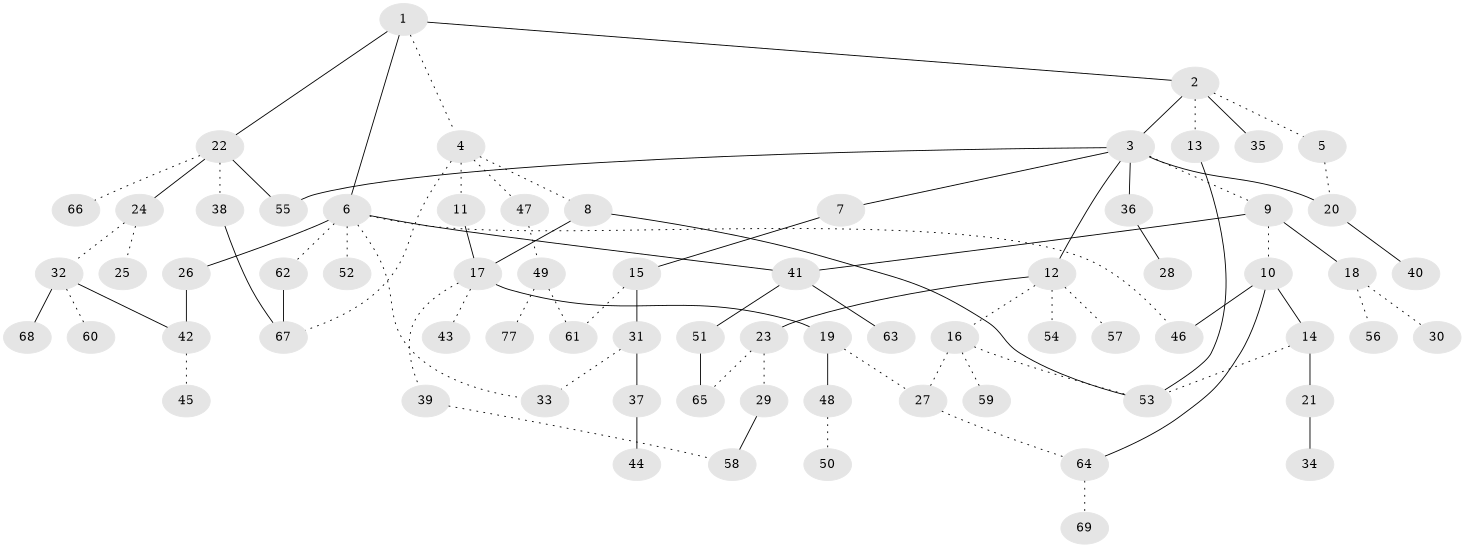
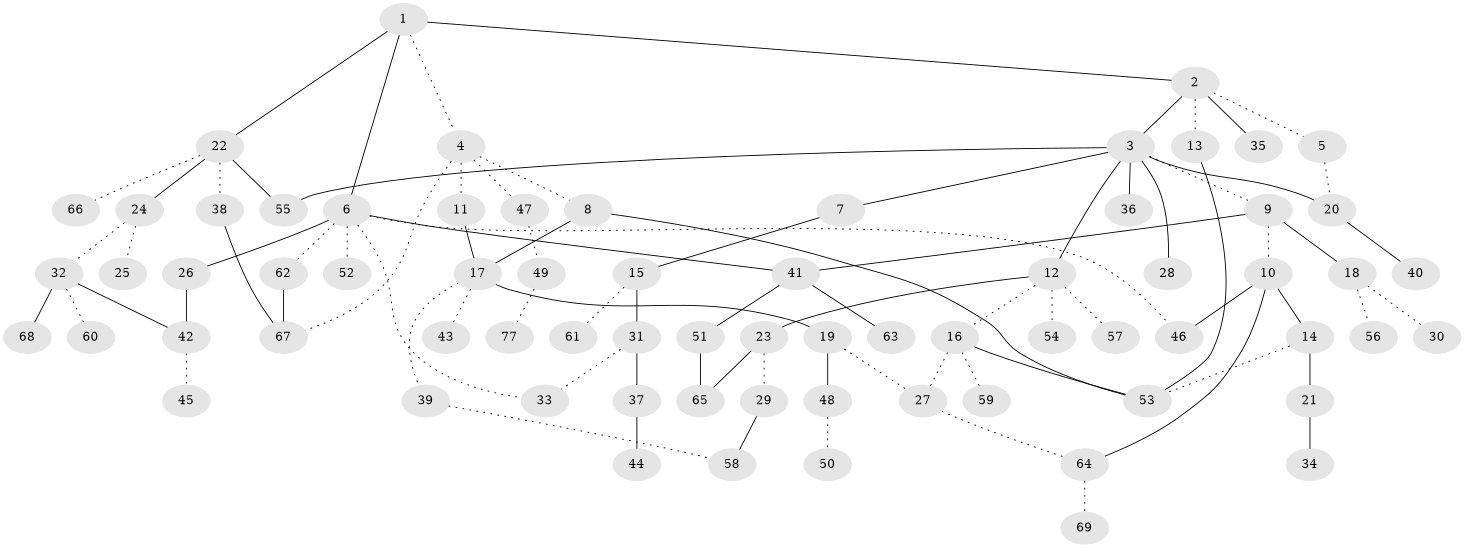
  graph {
    node [color=gray90 style=filled]
    edge [style=solid]
    1
    2
    4
    6
    22
    3
    5
    13
    35
    8
    11
    47
    67
    26
    33
    41
    46
    52
    62
    55
    24
    38
    66
    7
    9
    12
    20
    28
    36
    53
    15
    10
    18
    16
    23
    54
    57
    40
    17
    49
    42
    51
    63
    31
    61
    14
    64
    30
    56
    21
    69
    19
    39
    43
    27
    59
    29
    65
    34
    37
    48
    58
    50
    25
    32
    60
    68
    45
    44
    n70 [label=77]
    1 -- 2
    1 -- 4 [style=dotted]
    1 -- 6
    1 -- 22
    2 -- 3
    2 -- 5 [style=dotted]
    2 -- 13 [style=dotted]
    2 -- 35
    4 -- 8 [style=dotted]
    4 -- 11 [style=dotted]
    4 -- 47 [style=dotted]
    4 -- 67 [style=dotted]
    6 -- 26
    6 -- 33 [style=dotted]
    6 -- 41
    6 -- 46 [style=dotted]
    6 -- 52 [style=dotted]
    6 -- 62 [style=dotted]
    22 -- 55
    22 -- 24
    22 -- 38 [style=dotted]
    22 -- 66 [style=dotted]
    3 -- 55
    3 -- 7
    3 -- 9 [style=dotted]
    3 -- 12
    3 -- 20
-   36 -- 28
+   3 -- 28
    3 -- 36
    5 -- 20 [style=dotted]
    13 -- 53
    8 -- 53
    8 -- 17
    11 -- 17
    47 -- 49 [style=dotted]
    26 -- 42
    41 -- 51
    41 -- 63
    62 -- 67
    24 -- 25 [style=dotted]
    24 -- 32 [style=dotted]
    38 -- 67
    7 -- 15
    9 -- 41
    9 -- 10 [style=dotted]
    9 -- 18
    12 -- 16 [style=dotted]
    12 -- 23
    12 -- 54 [style=dotted]
    12 -- 57 [style=dotted]
    20 -- 40
    15 -- 31
    15 -- 61 [style=dotted]
    10 -- 46
    10 -- 14
    10 -- 64
    18 -- 30 [style=dotted]
    18 -- 56 [style=dotted]
-   16 -- 53 [style=dotted]
+   16 -- 53
    16 -- 27 [style=dotted]
    16 -- 59 [style=dotted]
    23 -- 29 [style=dotted]
-   23 -- 65 [style=dotted]
+   23 -- 65
    17 -- 19
    17 -- 39 [style=dotted]
    17 -- 43 [style=dotted]
-   49 -- 61 [style=dotted]
    49 -- n70 [style=dotted]
    42 -- 45 [style=dotted]
    51 -- 65
    31 -- 33 [style=dotted]
    31 -- 37
    14 -- 53 [style=dotted]
    14 -- 21
    64 -- 69 [style=dotted]
    21 -- 34
    19 -- 27 [style=dotted]
    19 -- 48
    39 -- 58 [style=dotted]
    27 -- 64 [style=dotted]
    29 -- 58
    37 -- 44
    48 -- 50 [style=dotted]
    32 -- 42
    32 -- 60 [style=dotted]
    32 -- 68
  }
